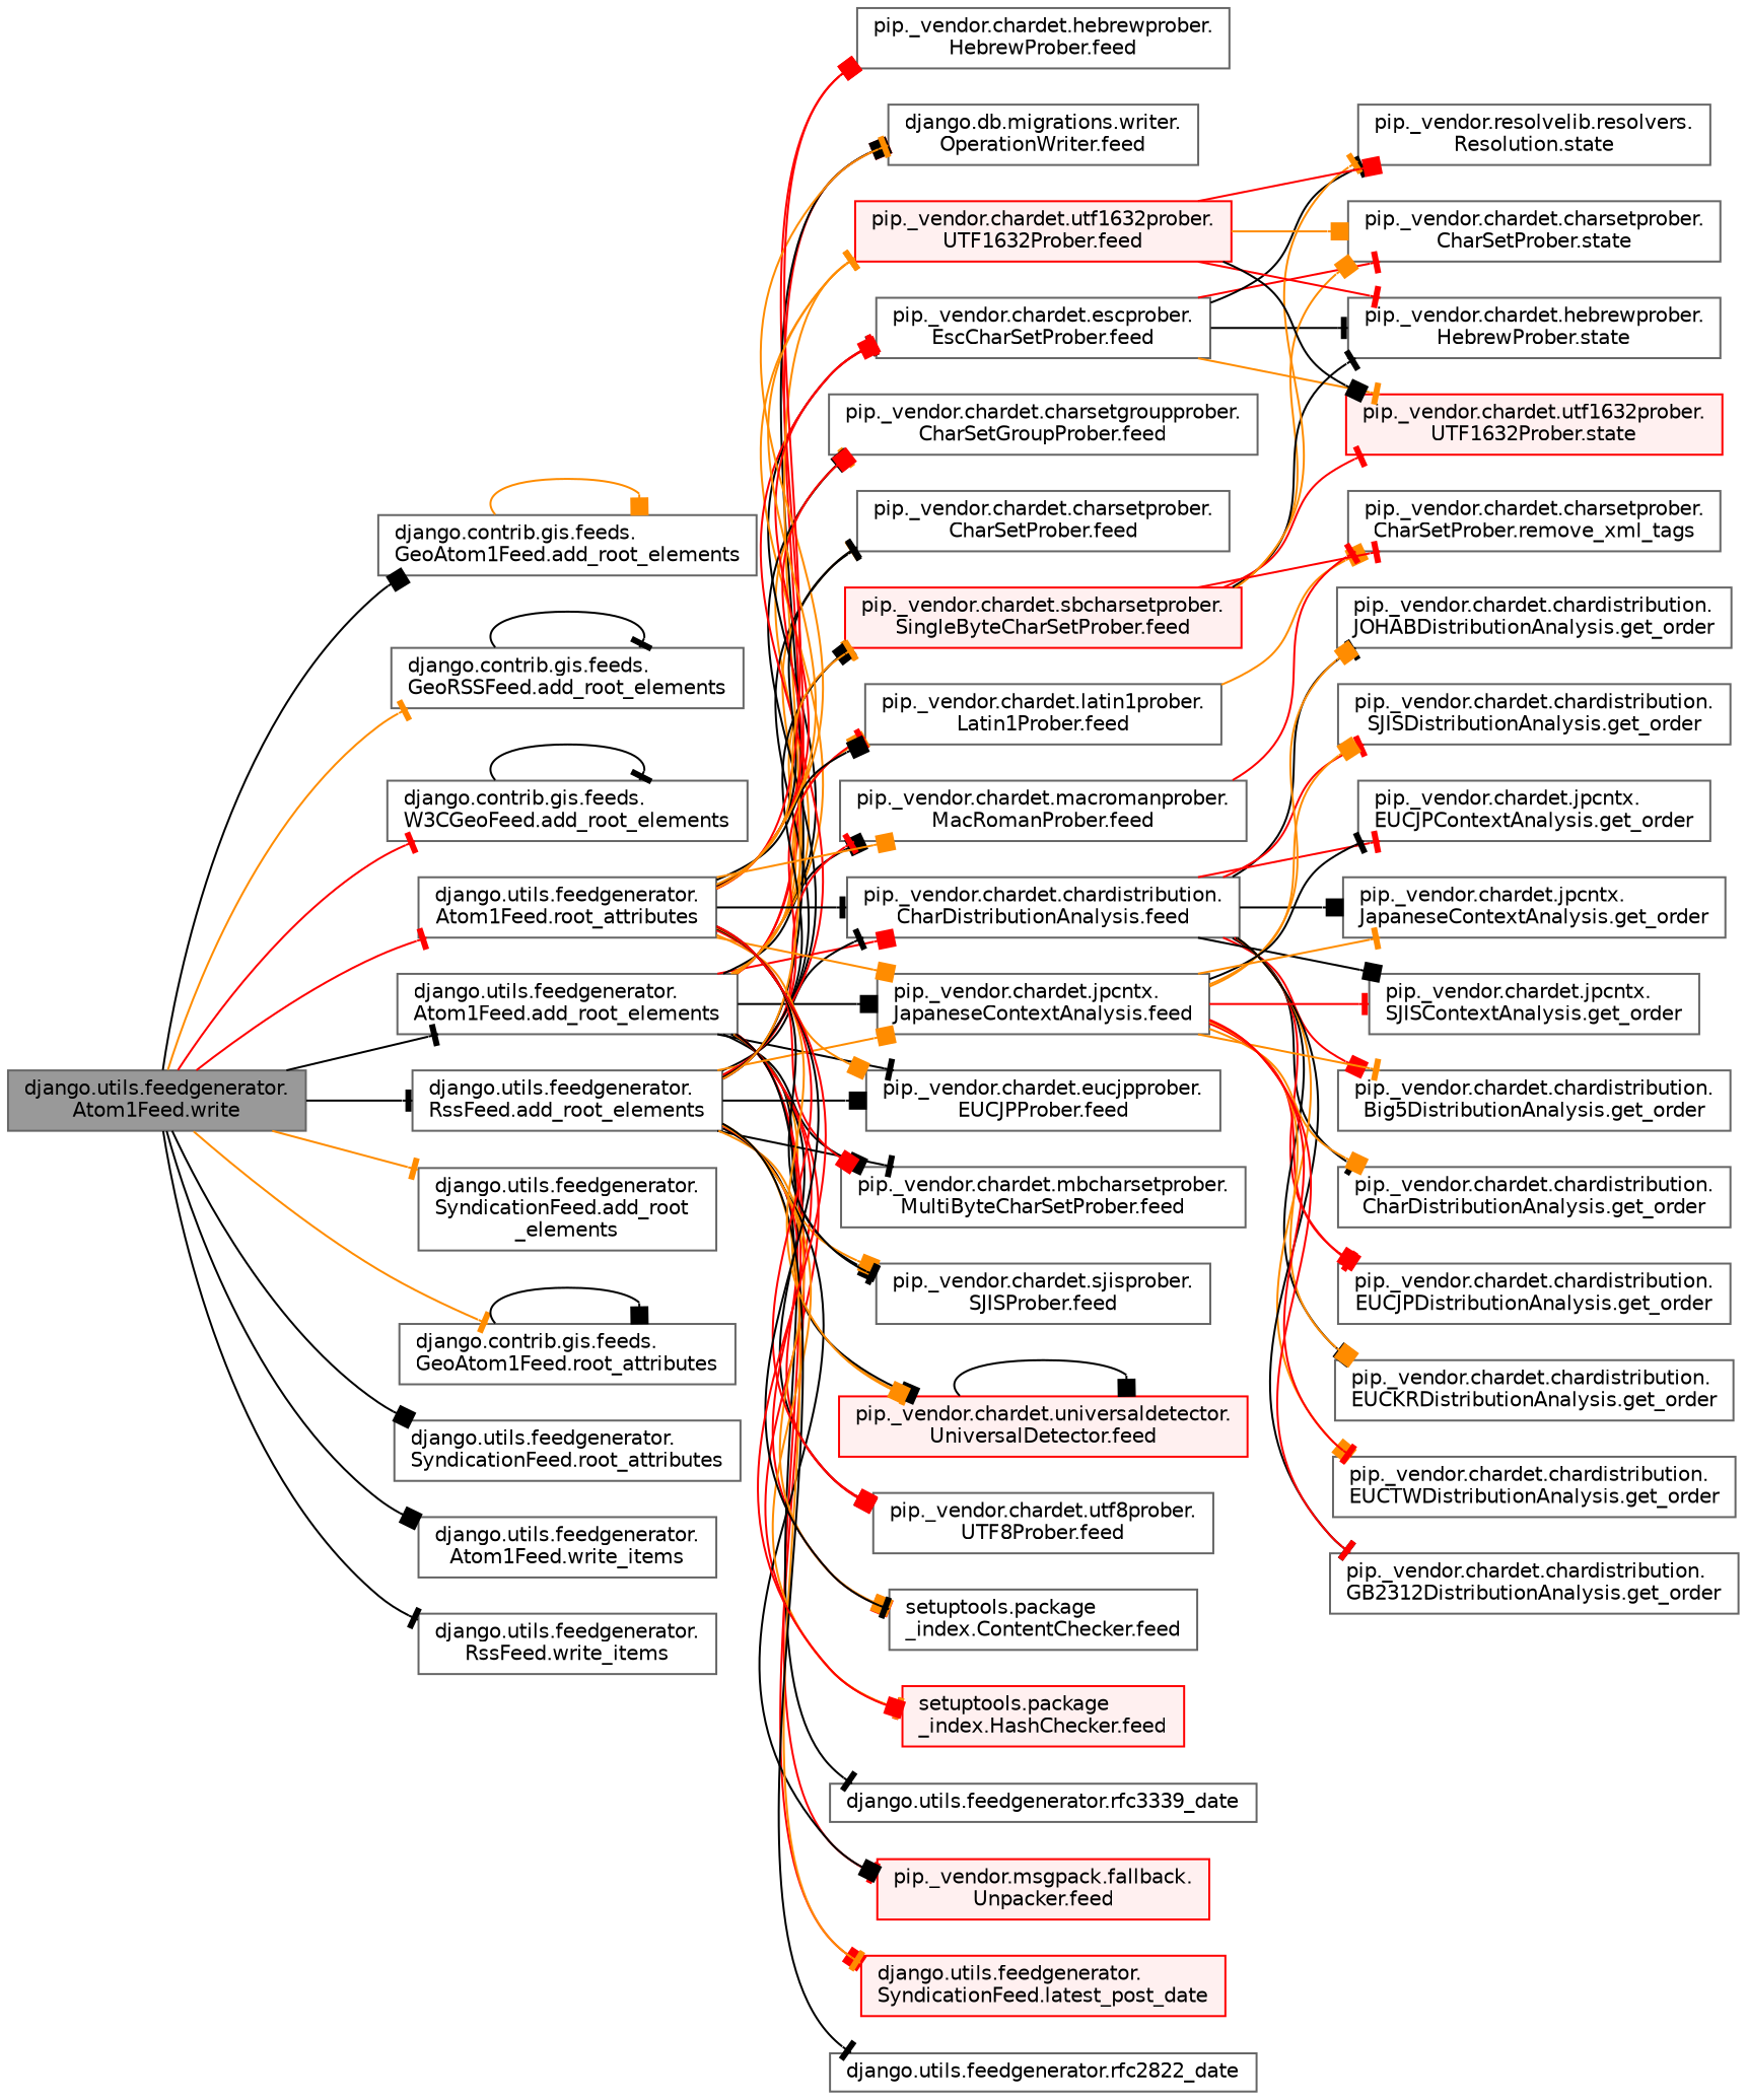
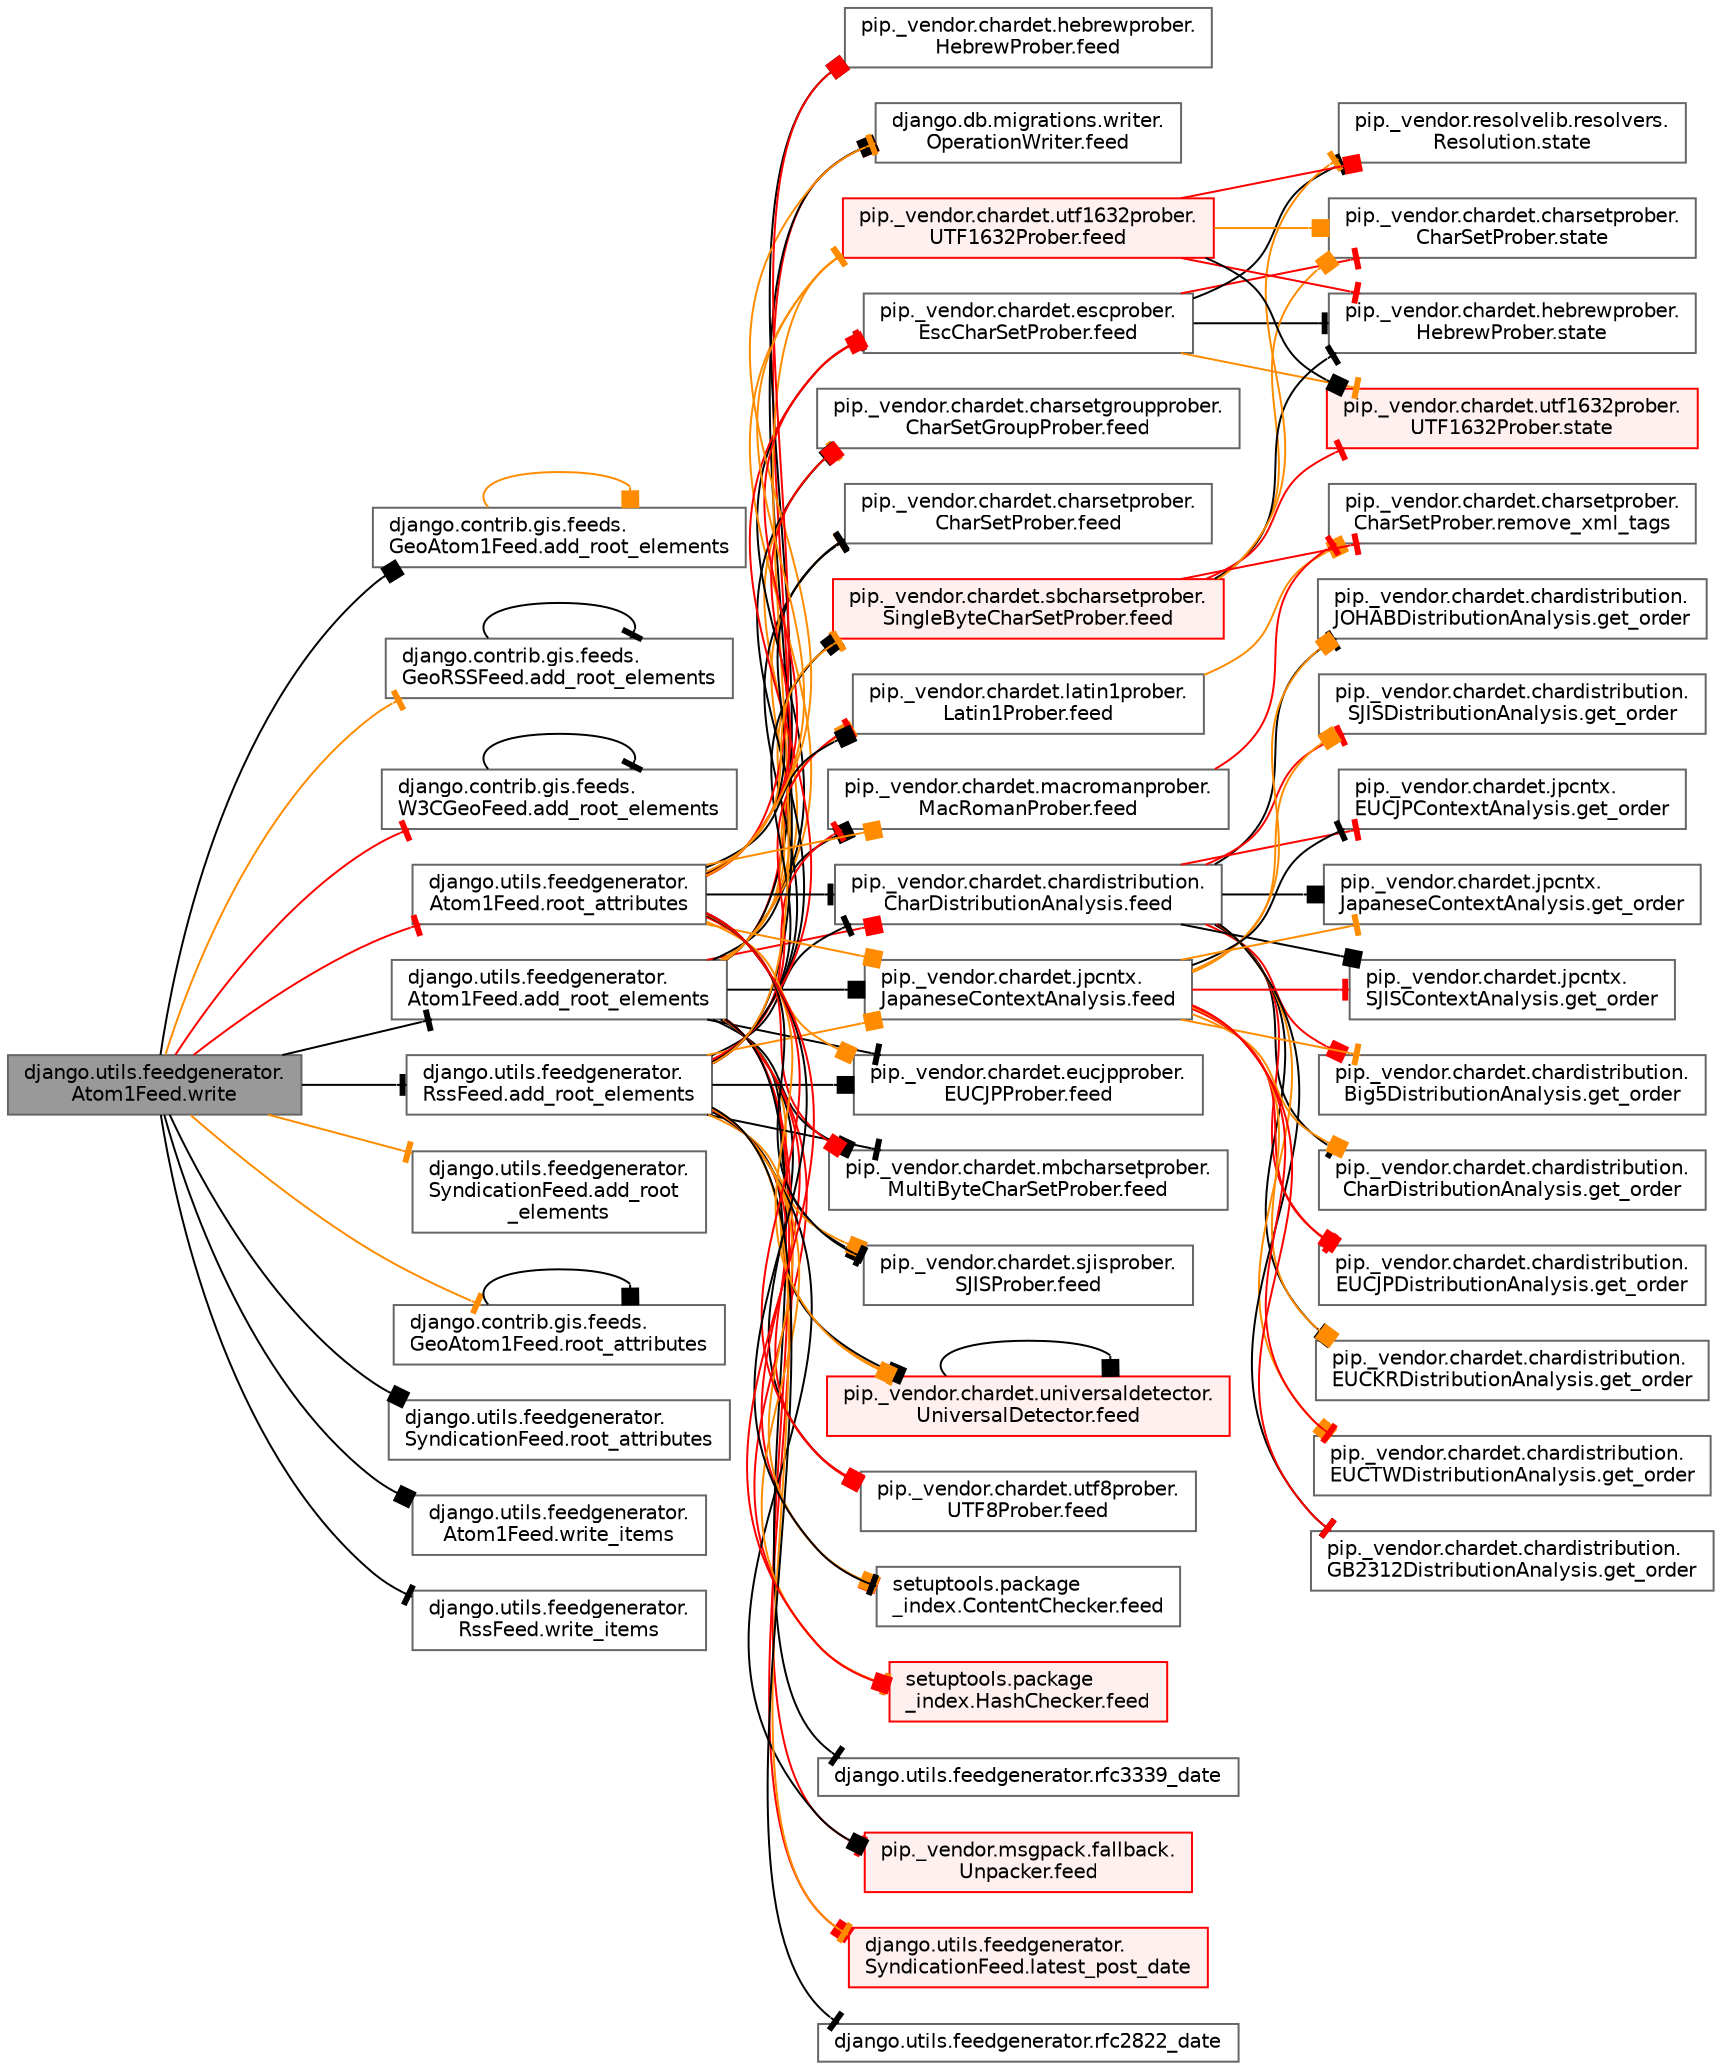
  digraph {
    rankdir=LR
    node [color=grey40 fillcolor=white fontname=Helvetica fontsize=10 shape=box style=filled]
    edge [arrowhead=tee color=black fontname=Helvetica fontsize=10 labelfontname=Helvetica labelfontsize=10 style=solid]
    n1 [color=gray40 fillcolor=grey60 fontcolor=black height=0.2 label="django.utils.feedgenerator.\lAtom1Feed.write" width=0.4]
    n2 [height=0.2 label="django.contrib.gis.feeds.\lGeoAtom1Feed.add_root_elements" width=0.4]
    n3 [height=0.2 label="django.contrib.gis.feeds.\lGeoRSSFeed.add_root_elements" width=0.4]
    n4 [height=0.2 label="django.contrib.gis.feeds.\lW3CGeoFeed.add_root_elements" width=0.4]
    n5 [height=0.2 label="django.utils.feedgenerator.\lAtom1Feed.add_root_elements" width=0.4]
    n6 [height=0.2 label="django.utils.feedgenerator.\lRssFeed.add_root_elements" width=0.4]
    n7 [height=0.2 label="django.utils.feedgenerator.\lSyndicationFeed.add_root\l_elements" width=0.4]
    n8 [height=0.2 label="django.contrib.gis.feeds.\lGeoAtom1Feed.root_attributes" width=0.4]
    n9 [height=0.2 label="django.utils.feedgenerator.\lAtom1Feed.root_attributes" width=0.4]
    n10 [height=0.2 label="django.utils.feedgenerator.\lSyndicationFeed.root_attributes" width=0.4]
    n11 [height=0.2 label="django.utils.feedgenerator.\lAtom1Feed.write_items" width=0.4]
    n12 [height=0.2 label="django.utils.feedgenerator.\lRssFeed.write_items" width=0.4]
    n13 [height=0.2 label="django.db.migrations.writer.\lOperationWriter.feed" width=0.4]
    n14 [height=0.2 label="pip._vendor.chardet.chardistribution.\lCharDistributionAnalysis.feed" width=0.4]
    n15 [height=0.2 label="pip._vendor.chardet.charsetgroupprober.\lCharSetGroupProber.feed" width=0.4]
    n16 [height=0.2 label="pip._vendor.chardet.charsetprober.\lCharSetProber.feed" width=0.4]
    n17 [height=0.2 label="pip._vendor.chardet.escprober.\lEscCharSetProber.feed" width=0.4]
    n18 [height=0.2 label="pip._vendor.chardet.eucjpprober.\lEUCJPProber.feed" width=0.4]
    n19 [height=0.2 label="pip._vendor.chardet.hebrewprober.\lHebrewProber.feed" width=0.4]
    n20 [height=0.2 label="pip._vendor.chardet.jpcntx.\lJapaneseContextAnalysis.feed" width=0.4]
    n21 [height=0.2 label="pip._vendor.chardet.latin1prober.\lLatin1Prober.feed" width=0.4]
    n22 [height=0.2 label="pip._vendor.chardet.macromanprober.\lMacRomanProber.feed" width=0.4]
    n23 [height=0.2 label="pip._vendor.chardet.mbcharsetprober.\lMultiByteCharSetProber.feed" width=0.4]
    n24 [color=red fillcolor="#FFF0F0" height=0.2 label="pip._vendor.chardet.sbcharsetprober.\lSingleByteCharSetProber.feed" width=0.4]
    n25 [height=0.2 label="pip._vendor.chardet.sjisprober.\lSJISProber.feed" width=0.4]
    n26 [color=red fillcolor="#FFF0F0" height=0.2 label="pip._vendor.chardet.universaldetector.\lUniversalDetector.feed" width=0.4]
    n27 [color=red fillcolor="#FFF0F0" height=0.2 label="pip._vendor.chardet.utf1632prober.\lUTF1632Prober.feed" width=0.4]
    n28 [height=0.2 label="pip._vendor.chardet.utf8prober.\lUTF8Prober.feed" width=0.4]
    n29 [color=red fillcolor="#FFF0F0" height=0.2 label="pip._vendor.msgpack.fallback.\lUnpacker.feed" width=0.4]
    n30 [height=0.2 label="setuptools.package\l_index.ContentChecker.feed" width=0.4]
    n31 [color=red fillcolor="#FFF0F0" height=0.2 label="setuptools.package\l_index.HashChecker.feed" width=0.4]
    n32 [color=red fillcolor="#FFF0F0" height=0.2 label="django.utils.feedgenerator.\lSyndicationFeed.latest_post_date" width=0.4]
    n33 [height=0.2 label="django.utils.feedgenerator.rfc3339_date" width=0.4]
    n34 [height=0.2 label="django.utils.feedgenerator.rfc2822_date" width=0.4]
    n35 [height=0.2 label="pip._vendor.chardet.chardistribution.\lBig5DistributionAnalysis.get_order" width=0.4]
    n36 [height=0.2 label="pip._vendor.chardet.chardistribution.\lCharDistributionAnalysis.get_order" width=0.4]
    n37 [height=0.2 label="pip._vendor.chardet.chardistribution.\lEUCJPDistributionAnalysis.get_order" width=0.4]
    n38 [height=0.2 label="pip._vendor.chardet.chardistribution.\lEUCKRDistributionAnalysis.get_order" width=0.4]
    n39 [height=0.2 label="pip._vendor.chardet.chardistribution.\lEUCTWDistributionAnalysis.get_order" width=0.4]
    n40 [height=0.2 label="pip._vendor.chardet.chardistribution.\lGB2312DistributionAnalysis.get_order" width=0.4]
    n41 [height=0.2 label="pip._vendor.chardet.chardistribution.\lJOHABDistributionAnalysis.get_order" width=0.4]
    n42 [height=0.2 label="pip._vendor.chardet.chardistribution.\lSJISDistributionAnalysis.get_order" width=0.4]
    n43 [height=0.2 label="pip._vendor.chardet.jpcntx.\lEUCJPContextAnalysis.get_order" width=0.4]
    n44 [height=0.2 label="pip._vendor.chardet.jpcntx.\lJapaneseContextAnalysis.get_order" width=0.4]
    n45 [height=0.2 label="pip._vendor.chardet.jpcntx.\lSJISContextAnalysis.get_order" width=0.4]
    n46 [height=0.2 label="pip._vendor.chardet.charsetprober.\lCharSetProber.state" width=0.4]
    n47 [height=0.2 label="pip._vendor.chardet.hebrewprober.\lHebrewProber.state" width=0.4]
    n48 [color=red fillcolor="#FFF0F0" height=0.2 label="pip._vendor.chardet.utf1632prober.\lUTF1632Prober.state" width=0.4]
    n49 [height=0.2 label="pip._vendor.resolvelib.resolvers.\lResolution.state" width=0.4]
    n50 [height=0.2 label="pip._vendor.chardet.charsetprober.\lCharSetProber.remove_xml_tags" width=0.4]
    n1 -> n2 [arrowhead=box]
    n1 -> n3 [color=darkorange]
    n1 -> n4 [color=red]
    n1 -> n5
    n1 -> n6
    n1 -> n7 [color=darkorange]
    n1 -> n8 [color=darkorange]
    n1 -> n9 [color=red]
    n1 -> n10 [arrowhead=box]
    n1 -> n11 [arrowhead=box]
    n1 -> n12
    n2 -> n2 [arrowhead=box color=darkorange]
    n3 -> n3
    n4 -> n4
    n5 -> n13 [arrowhead=box color=red]
    n5 -> n14 [arrowhead=box color=red]
    n5 -> n15 [color=darkorange]
    n5 -> n16 [color=darkorange]
    n5 -> n17
    n5 -> n18
-   n5 -> n19 [arrowhead=box color=red]
+   n5 -> n19 [arrowhead=box]
    n5 -> n20 [arrowhead=box]
    n5 -> n21 [arrowhead=box color=darkorange]
    n5 -> n22 [arrowhead=box]
    n5 -> n23 [arrowhead=box]
    n5 -> n24 [color=darkorange]
    n5 -> n25 [arrowhead=box]
    n5 -> n26 [color=darkorange]
    n5 -> n27 [color=darkorange]
    n5 -> n28 [arrowhead=box]
    n5 -> n29 [color=red]
    n5 -> n30 [arrowhead=box color=red]
    n5 -> n31 [color=red]
    n5 -> n32 [arrowhead=box color=red]
    n5 -> n33
    n6 -> n13 [arrowhead=box]
    n6 -> n14
    n6 -> n15 [arrowhead=box]
    n6 -> n16
    n6 -> n17 [color=red]
    n6 -> n18 [arrowhead=box]
    n6 -> n20 [arrowhead=box color=darkorange]
    n6 -> n21 [color=red]
    n6 -> n22 [color=red]
    n6 -> n23
    n6 -> n24 [arrowhead=box]
    n6 -> n25 [arrowhead=box color=darkorange]
    n6 -> n26 [arrowhead=box]
    n6 -> n27 [color=darkorange]
    n6 -> n28 [arrowhead=box color=red]
    n6 -> n29 [arrowhead=box]
    n6 -> n30 [arrowhead=box color=darkorange]
    n6 -> n31 [color=darkorange]
    n6 -> n32 [color=darkorange]
    n6 -> n34
    n8 -> n8 [arrowhead=box]
    n9 -> n13 [color=darkorange]
    n9 -> n14
    n9 -> n15 [arrowhead=box color=red]
    n9 -> n16
    n9 -> n17 [arrowhead=box color=red]
    n9 -> n18 [arrowhead=box color=darkorange]
    n9 -> n19 [arrowhead=box color=red]
    n9 -> n20 [arrowhead=box color=darkorange]
    n9 -> n21 [arrowhead=box]
    n9 -> n22 [arrowhead=box color=darkorange]
    n9 -> n23 [arrowhead=box color=red]
    n9 -> n24 [color=darkorange]
    n9 -> n25
    n9 -> n26 [arrowhead=box color=darkorange]
    n9 -> n27 [color=darkorange]
    n9 -> n28 [arrowhead=box color=red]
    n9 -> n30
    n9 -> n31 [arrowhead=box color=red]
    n14 -> n35 [arrowhead=box color=red]
    n14 -> n36
    n14 -> n37 [color=red]
    n14 -> n38 [arrowhead=box]
    n14 -> n39 [arrowhead=box color=darkorange]
    n14 -> n40
    n14 -> n41
    n14 -> n42 [color=red]
    n14 -> n43 [color=red]
    n14 -> n44 [arrowhead=box]
    n14 -> n45 [arrowhead=box]
    n17 -> n46 [color=red]
    n17 -> n47
    n17 -> n48 [color=darkorange]
    n17 -> n49
    n20 -> n35 [color=darkorange]
    n20 -> n36 [arrowhead=box color=darkorange]
    n20 -> n37 [arrowhead=box color=red]
    n20 -> n38 [arrowhead=box color=darkorange]
    n20 -> n39 [color=red]
    n20 -> n40 [color=red]
    n20 -> n41 [arrowhead=box color=darkorange]
    n20 -> n42 [arrowhead=box color=darkorange]
    n20 -> n43
    n20 -> n44 [color=darkorange]
    n20 -> n45 [color=red]
    n21 -> n50 [arrowhead=box color=darkorange]
    n22 -> n50 [color=red]
    n24 -> n46 [arrowhead=box color=darkorange]
    n24 -> n47
    n24 -> n48 [color=red]
    n24 -> n49 [color=darkorange]
    n24 -> n50 [color=red]
    n26 -> n26 [arrowhead=box]
    n27 -> n46 [arrowhead=box color=darkorange]
    n27 -> n47 [color=red]
    n27 -> n48 [arrowhead=box]
    n27 -> n49 [arrowhead=box color=red]
  }
